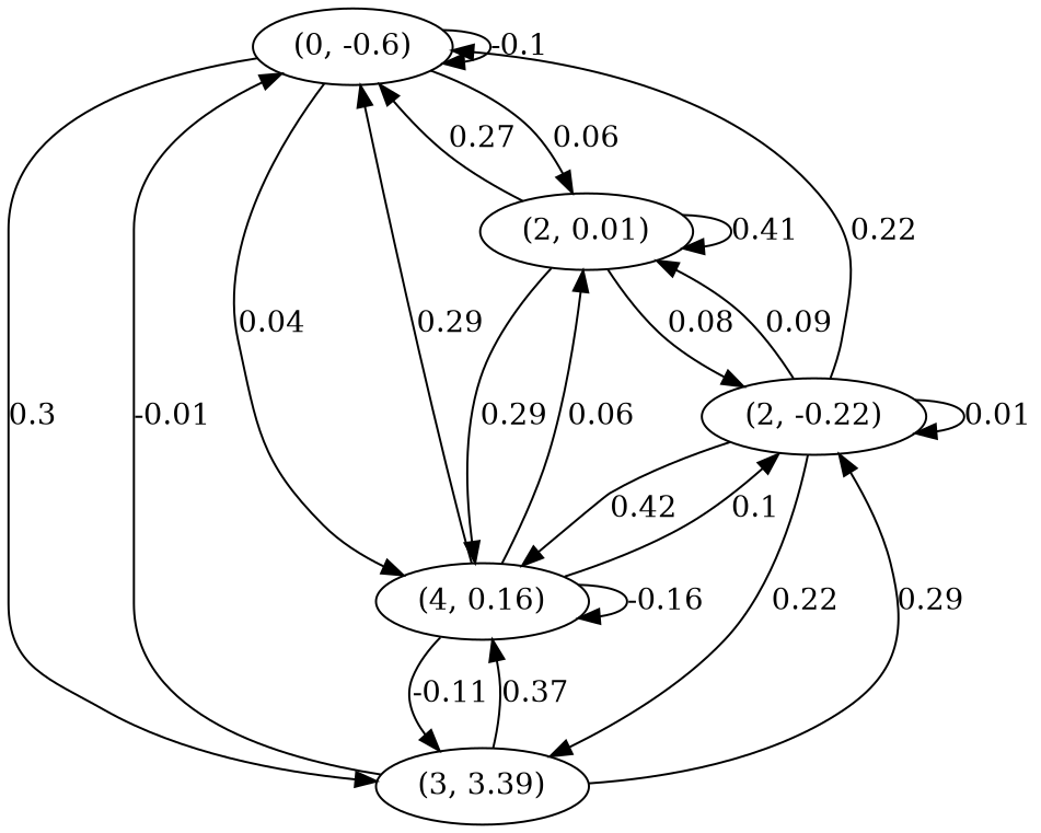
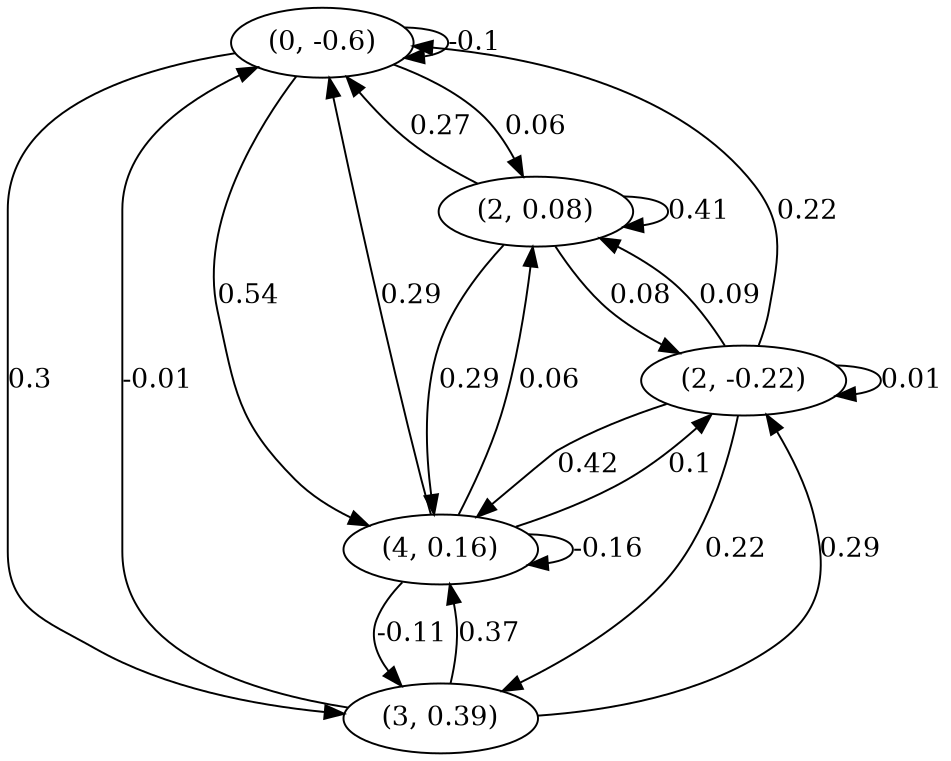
  digraph {
    n1 [label="(0, -0.6)"]
-   n2 [label="(2, 0.01)"]
-   n3 [label="(3, 3.39)"]
+   n2 [label="(2, 0.08)"]
+   n3 [label="(3, 0.39)"]
    n4 [label="(4, 0.16)"]
    n5 [label="(2, -0.22)"]
    n1 -> n1 [label=-0.1]
    n1 -> n2 [label=0.06]
    n1 -> n3 [label=0.3]
-   n1 -> n4 [label=0.04]
+   n1 -> n4 [label=0.54]
    n2 -> n1 [label=0.27]
    n2 -> n2 [label=0.41]
    n2 -> n4 [label=0.29]
    n2 -> n5 [label=0.08]
    n3 -> n1 [label=-0.01]
    n3 -> n4 [label=0.37]
    n3 -> n5 [label=0.29]
    n4 -> n1 [label=0.29]
    n4 -> n2 [label=0.06]
    n4 -> n3 [label=-0.11]
    n4 -> n4 [label=-0.16]
    n4 -> n5 [label=0.1]
    n5 -> n1 [label=0.22]
    n5 -> n2 [label=0.09]
    n5 -> n3 [label=0.22]
    n5 -> n4 [label=0.42]
    n5 -> n5 [label=0.01]
  }
